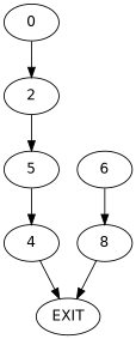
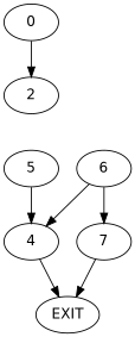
  digraph {
    fontname="DejaVu Sans"
    node [fontname="DejaVu Sans"]
    edge [fontname="DejaVu Sans"]
    n1 [label=0]
    2
    n3 [label=EXIT]
    5
    4
    6
-   7 [label=8]
+   7
    n1 -> 2
-   2 -> 5
    5 -> 4
    4 -> n3
+   6 -> 4
    6 -> 7
    7 -> n3
  }
